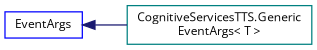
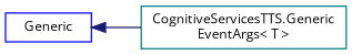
  digraph {
    rankdir=LR
    fontname="Open Sans"
    node [fillcolor=white fontname="Open Sans" fontsize=10 shape=record style=filled]
-   n1 [color=blue height=0.2 label=EventArgs width=0.4]
+   n1 [color=blue height=0.2 label=Generic width=0.4]
    n2 [color=teal height=0.2 label="CognitiveServicesTTS.Generic\lEventArgs\< T \>" width=0.4]
    n1 -> n2 [color=midnightblue dir=back fontname="Open Sans" fontsize=10 labelfontname=Helvetica labelfontsize=10 style=solid]
  }
